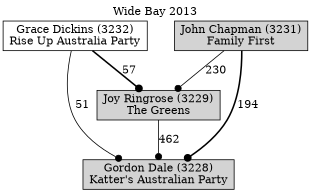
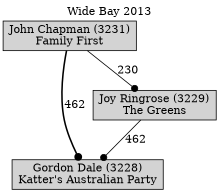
  digraph {
    label="Wide Bay 2013"
    labelloc=t
    mclimit=10
    node [fillcolor=lightgrey shape=box style=filled]
    edge [arrowhead=dot style=solid]
    n1 [label="Gordon Dale (3228)\nKatter's Australian Party"]
    n2 [label="Joy Ringrose (3229)\nThe Greens"]
-   n3 [fillcolor=white label="Grace Dickins (3232)\nRise Up Australia Party"]
    n4 [label="John Chapman (3231)\nFamily First"]
    n2 -> n1 [label=462]
-   n3 -> n1 [label=51]
-   n3 -> n2 [label=57 style=bold]
-   n4 -> n1 [label=194 style=bold]
+   n4 -> n1 [label=462 style=bold]
    n4 -> n2 [label=230]
  }
